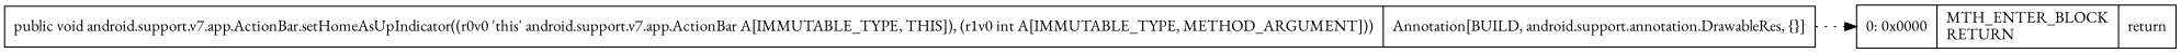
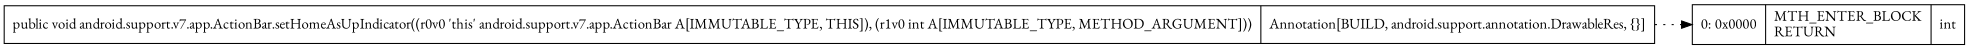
  digraph {
    rankdir=LR
    fontname="EB Garamond"
    node [shape=record fontname="EB Garamond"]
-   n1 [label="{0\:\ 0x0000|MTH_ENTER_BLOCK\lRETURN\l|return\l}"]
+   n1 [label="{0\:\ 0x0000|MTH_ENTER_BLOCK\lRETURN\l|int\l}"]
    n2 [label="{public void android.support.v7.app.ActionBar.setHomeAsUpIndicator((r0v0 'this' android.support.v7.app.ActionBar A[IMMUTABLE_TYPE, THIS]), (r1v0 int A[IMMUTABLE_TYPE, METHOD_ARGUMENT]))  | Annotation[BUILD, android.support.annotation.DrawableRes, \{\}]\l}"]
    n2 -> n1 [style=dotted fontname="EB Garamond"]
  }
